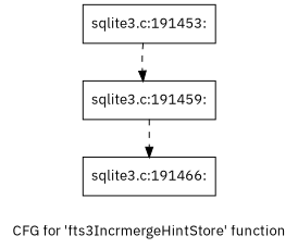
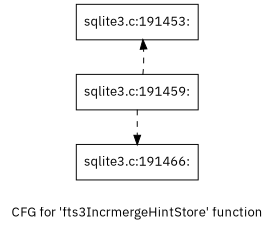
  digraph {
    fontname="IBM Plex Sans"
    label="CFG for 'fts3IncrmergeHintStore' function"
    node [fontname="IBM Plex Sans" shape=record]
    edge [fontname="IBM Plex Sans" style=dashed]
    n1 [label="{sqlite3.c:191453:}"]
    n2 [label="{sqlite3.c:191459:}"]
    n3 [label="{sqlite3.c:191466:}"]
-   n1 -> n2
+   n2 -> n1
    n2 -> n3
  }
